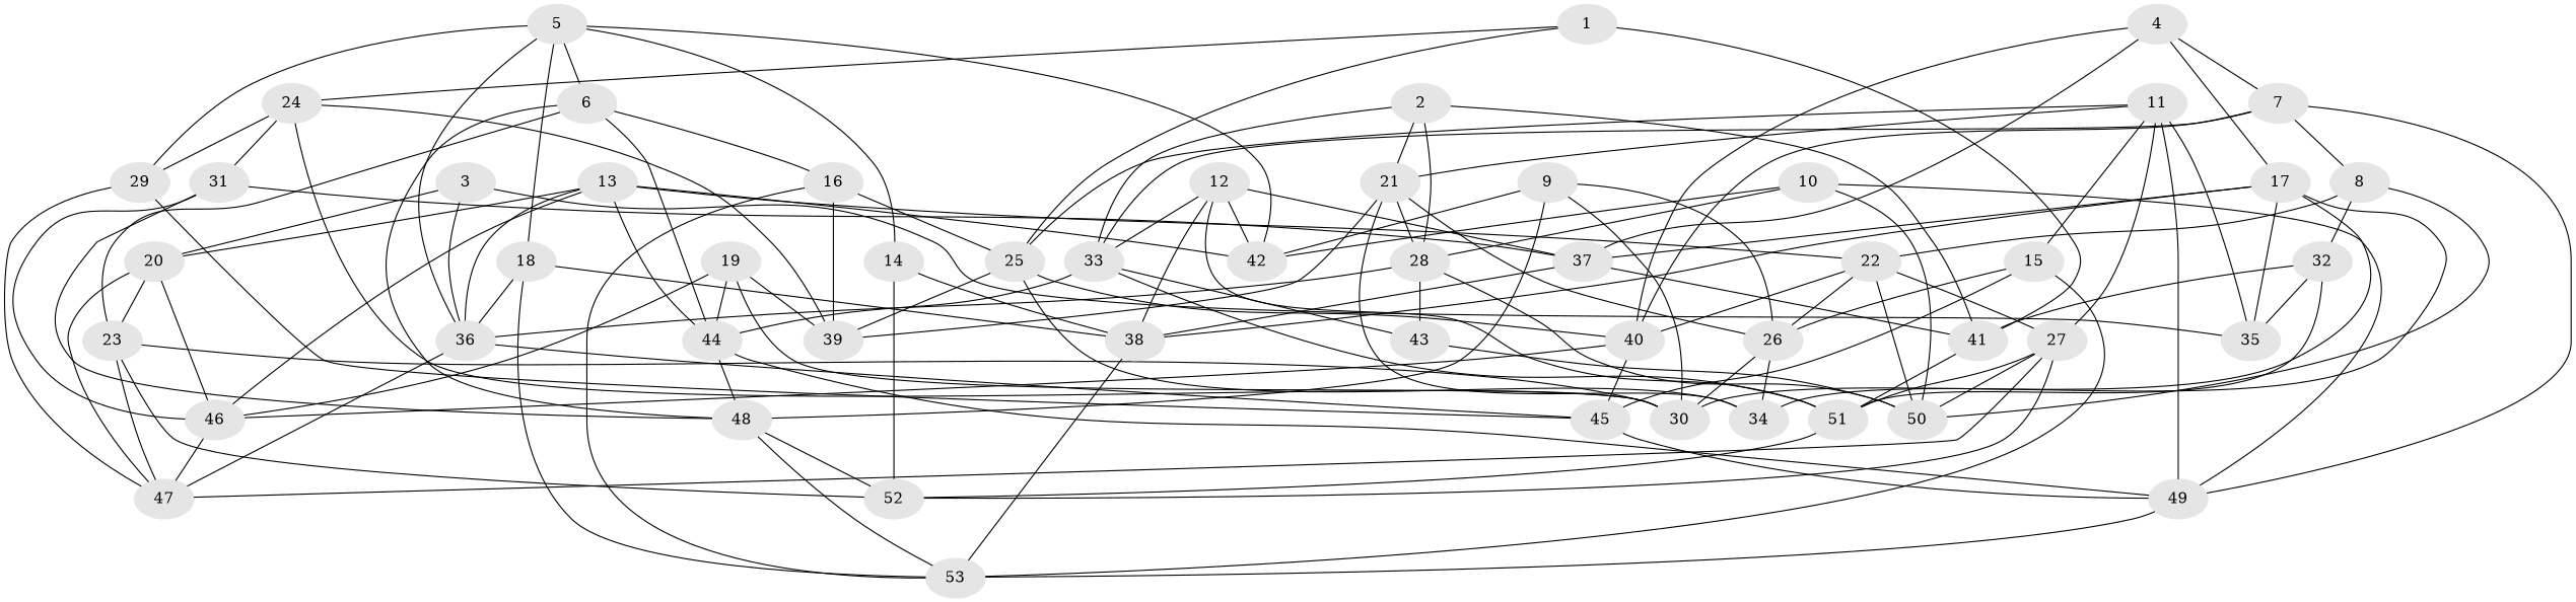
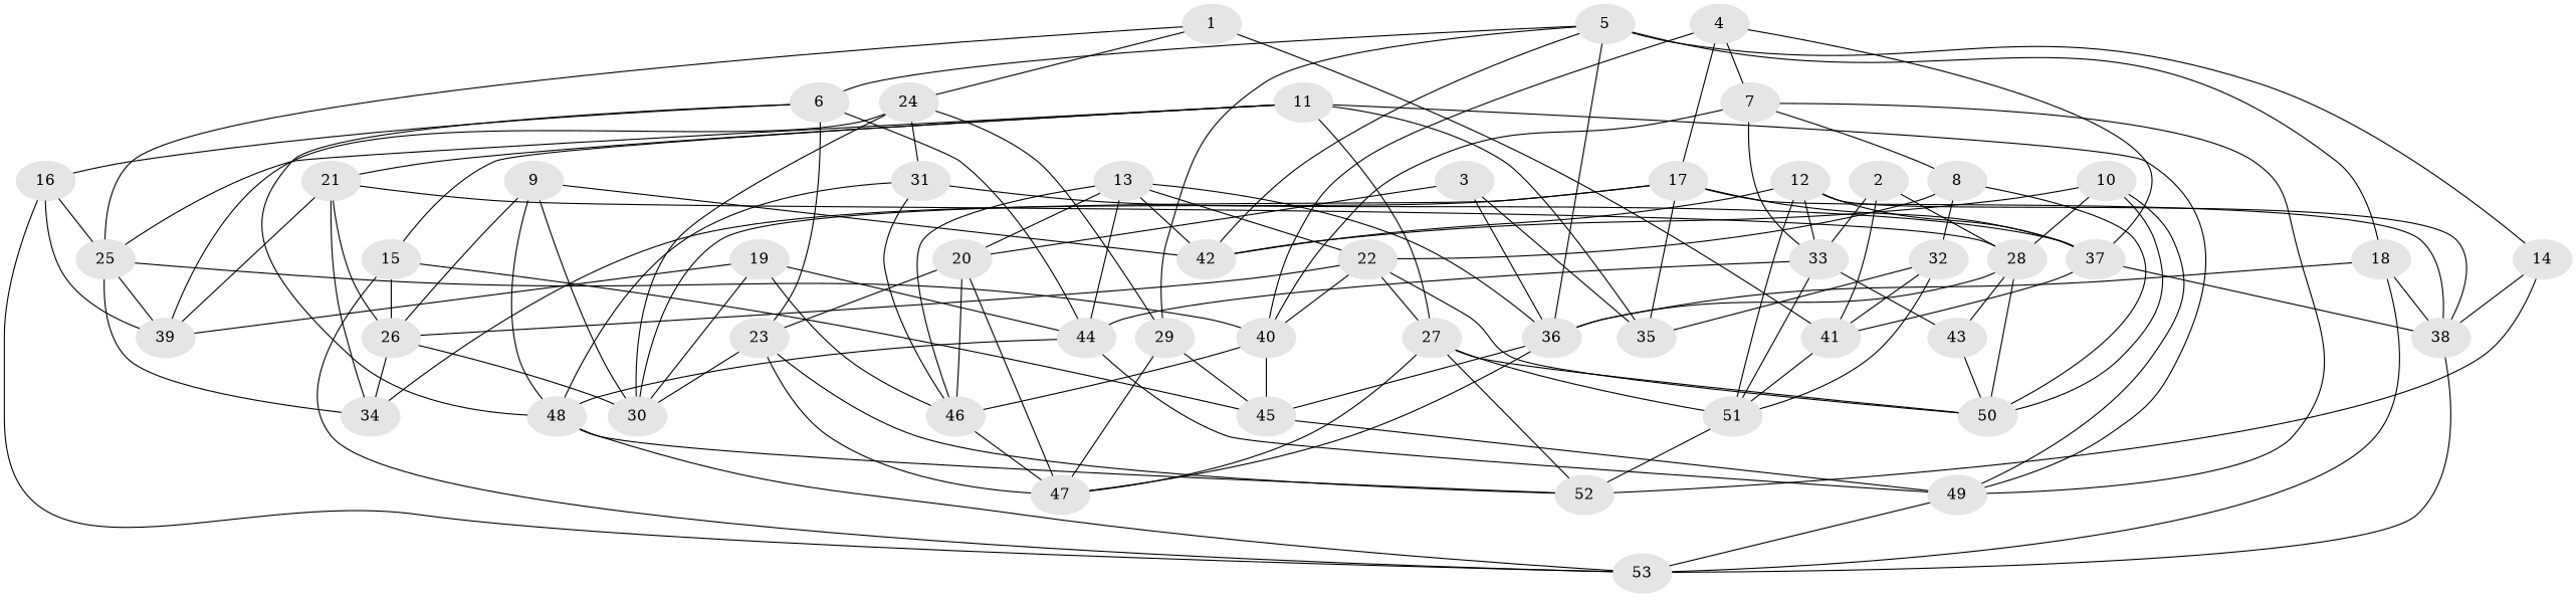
  graph {
    fontname="DejaVu Serif"
    node [color=gray90 fontname="DejaVu Serif" style=filled]
    edge [fontname="DejaVu Serif" weight=1.0]
    1
    24
    25
    41
    29
    30
    39
    31
    40
    34
    51
    2
    21
    28
    33
    26
    36
    43
    50
    44
    3
    20
    35
    23
    46
    47
    45
    4
    7
    17
    37
    8
    49
    38
    5
    6
    14
    18
    42
    16
    48
    52
    53
    22
    32
    27
    9
    10
    11
    15
    12
    13
    19
    1 -- 24
    1 -- 25
    1 -- 41 [weight=2.0]
    24 -- 29
    24 -- 30
    24 -- 39 [weight=2.0]
    24 -- 31
    25 -- 39
    25 -- 40
    25 -- 34
    41 -- 51
    29 -- 47
    29 -- 45
    31 -- 46
    31 -- 37
    31 -- 48
    40 -- 46
    40 -- 45
    51 -- 52
    2 -- 41
-   2 -- 21
    2 -- 28
    2 -- 33
    21 -- 39
    21 -- 34
    21 -- 28
    21 -- 26
    28 -- 36
    28 -- 43
    28 -- 50
    33 -- 51
    33 -- 43
    33 -- 44
    26 -- 30
    26 -- 34
    36 -- 47
    36 -- 45
    43 -- 50
    44 -- 49
    44 -- 48
    3 -- 36
    3 -- 20 [weight=2.0]
    3 -- 35
    20 -- 23
    20 -- 46
    20 -- 47
    23 -- 30
    23 -- 47
    23 -- 52
    46 -- 47
    45 -- 49
    4 -- 40
    4 -- 7
    4 -- 17
    4 -- 37
    7 -- 40
    7 -- 33
    7 -- 8
    7 -- 49
    17 -- 30
    17 -- 34
    17 -- 35
    17 -- 37
    17 -- 38
    37 -- 41
    37 -- 38
    8 -- 50
    8 -- 22
    8 -- 32
    49 -- 53
    38 -- 53
    5 -- 29
    5 -- 36
    5 -- 6
    5 -- 14
    5 -- 18
    5 -- 42
    6 -- 44
    6 -- 23 [weight=2.0]
    6 -- 16
    6 -- 48
    14 -- 38
    14 -- 52 [weight=2.0]
    18 -- 36
    18 -- 38
    18 -- 53
    16 -- 25
    16 -- 39
    16 -- 53
    48 -- 52
    48 -- 53
    22 -- 40
    22 -- 26
    22 -- 50
    22 -- 27
    32 -- 41
    32 -- 51
    32 -- 35
    27 -- 51
    27 -- 50
    27 -- 47
    27 -- 52
    9 -- 30
    9 -- 26
    9 -- 42
    9 -- 48
    10 -- 28
    10 -- 50
    10 -- 49
    10 -- 42
    11 -- 25
    11 -- 21
    11 -- 35
    11 -- 49
    11 -- 27
    11 -- 15
    15 -- 26
    15 -- 45
    15 -- 53
    12 -- 51
    12 -- 33
    12 -- 37
    12 -- 38
    12 -- 42 [weight=2.0]
    13 -- 36
    13 -- 44
    13 -- 20
    13 -- 46
    13 -- 42
    13 -- 22
    19 -- 30
    19 -- 39
    19 -- 44
    19 -- 46
  }
